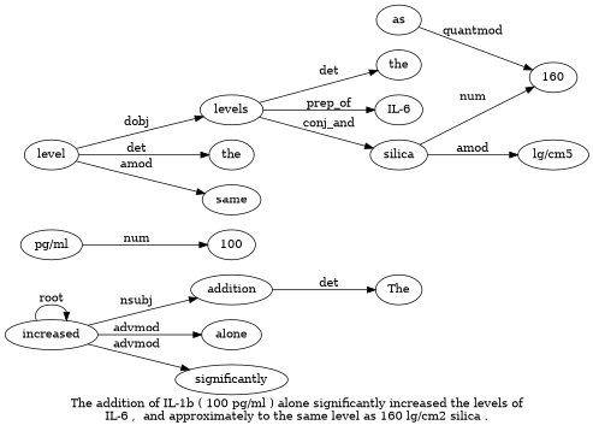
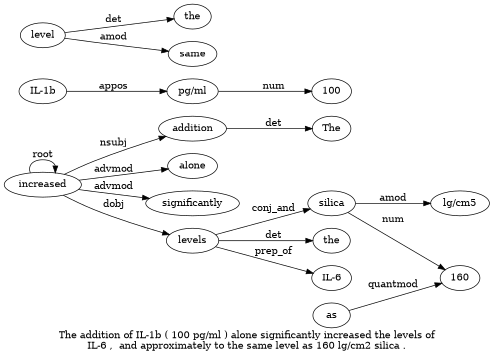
  digraph {
    label="The addition of IL-1b ( 100 pg/ml ) alone significantly increased the levels of\nIL-6 ,  and approximately to the same level as 160 lg/cm2 silica ."
    rankdir=LR
    node [fillcolor=white style=filled]
    n1 [label=addition]
    n2 [label=The]
+   n3 [label="IL-1b"]
    n4 [label="pg/ml"]
    n5 [label=increased]
    n6 [label=alone]
    n7 [label=significantly]
    n8 [label=levels]
    n9 [label=the]
    n10 [label="IL-6"]
    n11 [label=silica]
    n12 [label=100]
    n13 [label=160]
    n14 [label="lg/cm5"]
    n15 [label=level]
    n16 [label=the]
    n17 [label=same]
    n18 [label=as]
    n1 -> n2 [label=det]
+   n3 -> n4 [label=appos]
    n4 -> n12 [label=num]
    n5 -> n1 [label=nsubj]
    n5 -> n5 [label=root]
    n5 -> n6 [label=advmod]
    n5 -> n7 [label=advmod]
-   n15 -> n8 [label=dobj]
+   n5 -> n8 [label=dobj]
    n8 -> n9 [label=det]
    n8 -> n10 [label=prep_of]
    n8 -> n11 [label=conj_and]
    n11 -> n13 [label=num]
    n11 -> n14 [label=amod]
    n15 -> n16 [label=det]
    n15 -> n17 [label=amod]
    n18 -> n13 [label=quantmod]
  }
